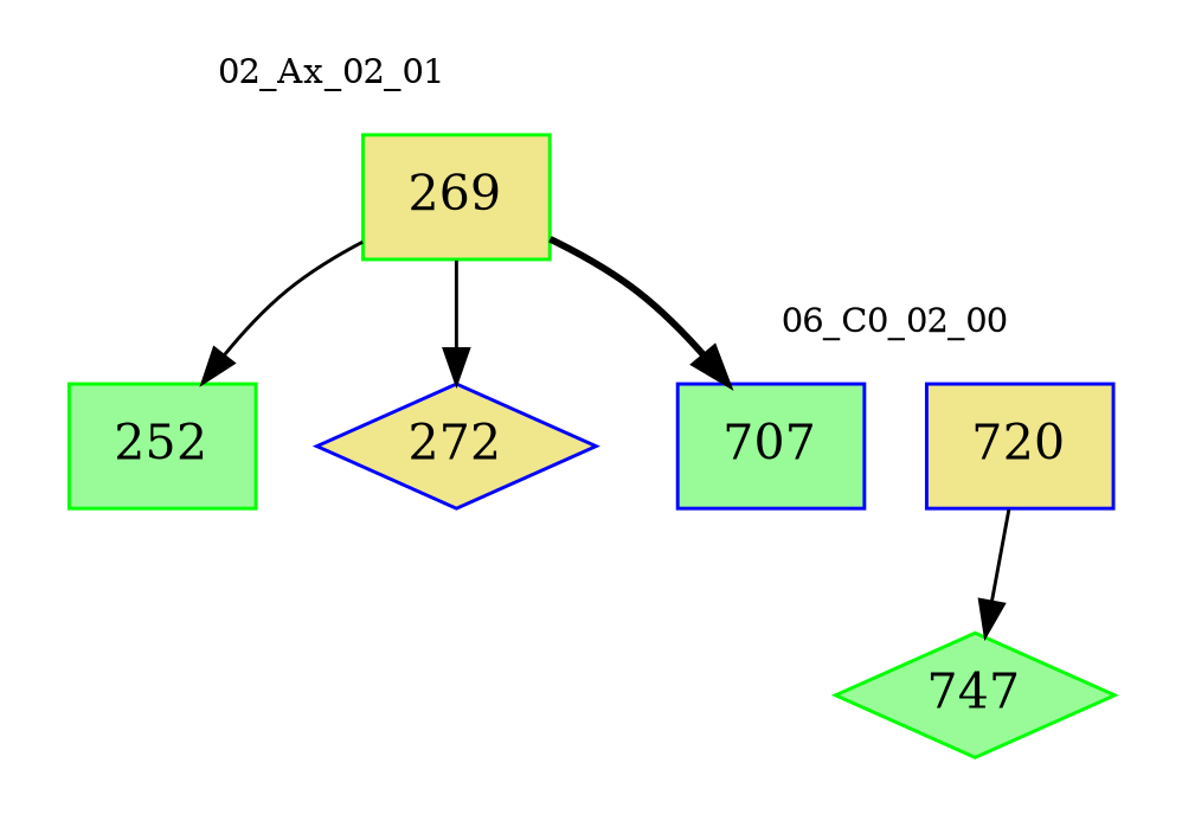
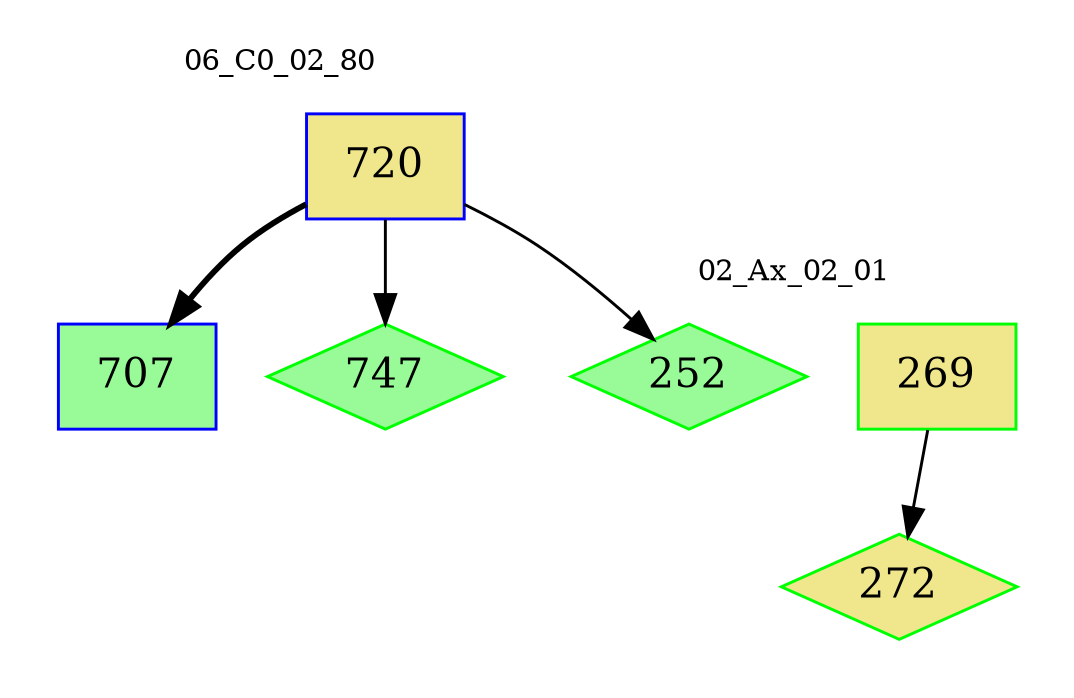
  digraph {
    node [color=green fillcolor=khaki shape=box style=filled]
    edge [color=black style=solid]
    n1 [label=269]
-   n2 [fillcolor=palegreen label=252]
-   n3 [color=blue label=272 shape=diamond]
+   n2 [fillcolor=palegreen label=252 shape=diamond]
+   n3 [label=272 shape=diamond]
    n4 [color=blue label=720]
    n5 [color=blue fillcolor=palegreen label=707]
    n6 [fillcolor=palegreen label=747 shape=diamond]
    subgraph cluster_1 {
      color=white
      fontsize=10
      label="02_Ax_02_01"
      n1
      n2
      n3
    }
    subgraph cluster_2 {
      color=white
      fontsize=10
-     label="06_C0_02_00"
+     label="06_C0_02_80"
      n4
      n5
      n6
    }
-   n1 -> n2
+   n4 -> n2
    n1 -> n3
-   n1 -> n5 [style=bold]
+   n4 -> n5 [style=bold]
    n4 -> n6
  }
